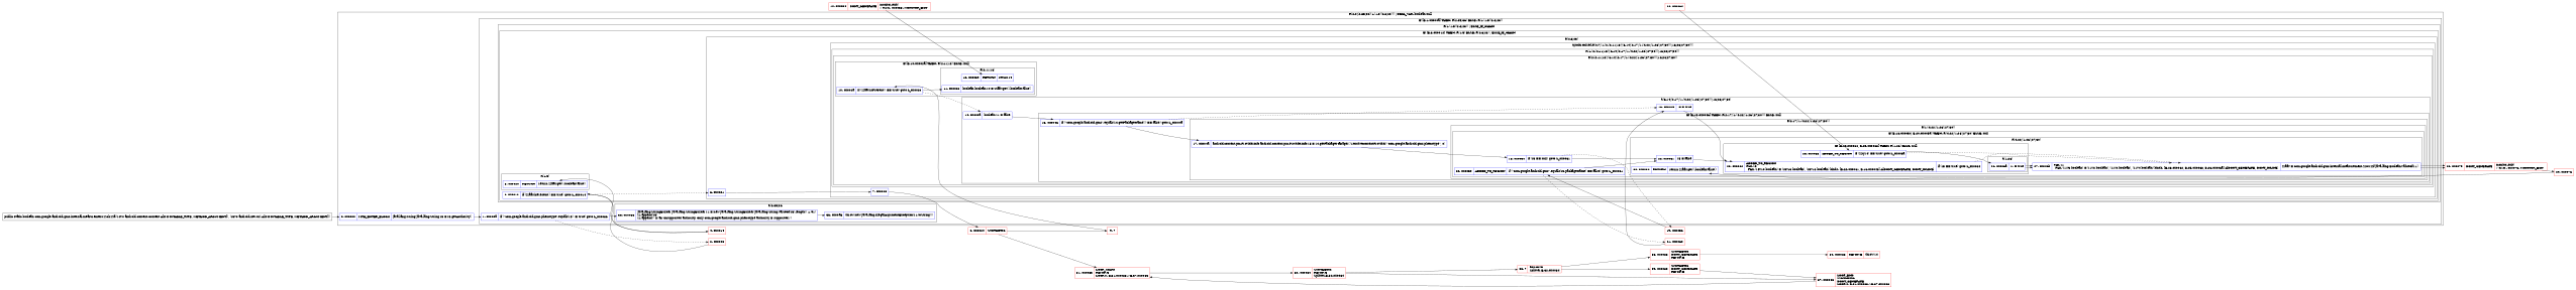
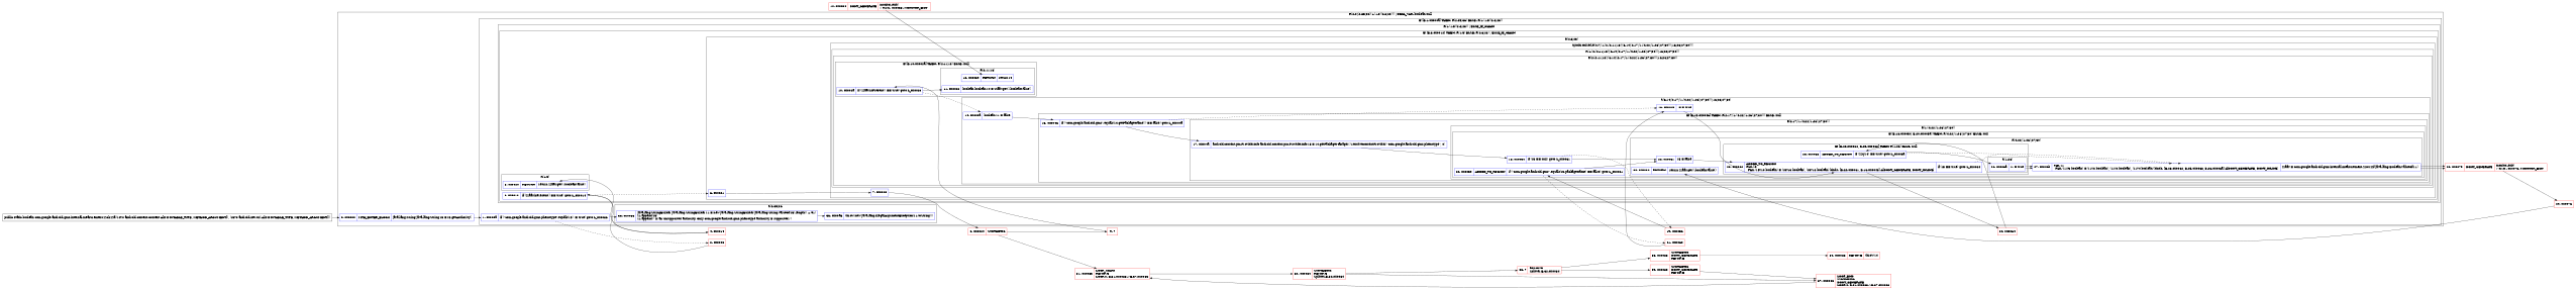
  digraph {
    rankdir=LR
    node [color=blue shape=record]
    n1 [label="{35\:\ 0x0086|java.lang.StringBuilder java.lang.StringBuilder r1 = new java.lang.StringBuilder(java.lang.String.valueOf(r5).length() + 91)\lr1.append(r5)\lr1.append(\" is an unsupported authority. Only com.google.android.gms.phenotype authority is supported.\")\l}"]
    n2 [label="{36\:\ 0x00a6|throw new java.lang.IllegalArgumentException(r1.toString())\l}"]
    n3 [label="{5\:\ 0x0020|RETURN\l|return zzaav.get().booleanValue()\l}"]
    n4 [label="{11\:\ 0x002c|boolean boolean r4 = zzaav.get().booleanValue()\l}"]
    n5 [label="{13\:\ 0x0039|RETURN\l|return r4\l}"]
    n6 [label="{10\:\ 0x002a|if (zzaav.isPresent() == true) goto L_0x002c\l}"]
    n7 [label="{26\:\ 0x006a|r1 = true\l}"]
    n8 [label="{23\:\ 0x0062|ADDED_TO_REGION\lPHI: r5 \l  PHI: (r5v10 boolean) = (r5v13 boolean), (r5v16 boolean) binds: [B:22:0x0061, B:16:0x0048] A[DONT_GENERATE, DONT_INLINE]\l|if (r5 == true) goto L_0x0064\l}"]
    n9 [label="{25\:\ 0x0068|ADDED_TO_REGION\l|if (zzq(r4) == true) goto L_0x006a\l}"]
    n10 [label="{22\:\ 0x0061|r5 = false\l}"]
    n11 [label="{27\:\ 0x006b|PHI: r1 \l  PHI: (r1v3 boolean) = (r1v2 boolean), (r1v2 boolean), (r1v4 boolean) binds: [B:23:0x0062, B:25:0x0068, B:26:0x006a] A[DONT_GENERATE, DONT_INLINE]\l|zzaav = com.google.android.gms.internal.measurement.zzcw.zzf(java.lang.Boolean.valueOf(r1))\l}"]
    n12 [label="{30\:\ 0x0082|RETURN\l|return zzaav.get().booleanValue()\l}"]
    n13 [label="{18\:\ 0x0054|if (r5 == null) goto L_0x0061\l}"]
    n14 [label="{20\:\ 0x005e|ADDED_TO_REGION\l|if (\"com.google.android.gms\".equals(r5.packageName) == false) goto L_0x0061\l}"]
    n15 [label="{17\:\ 0x004a|android.content.pm.ProviderInfo android.content.pm.ProviderInfo r5 = r4.getPackageManager().resolveContentProvider(\"com.google.android.gms.phenotype\", 0)\l}"]
    n16 [label="{15\:\ 0x0046|if (\"com.google.android.gms\".equals(r4.getPackageName()) == false) goto L_0x004a\l}"]
    n17 [label="{14\:\ 0x003a|boolean r1 = false\l}"]
    n18 [label="{16\:\ 0x0048|r5 = true\l}"]
    n19 [label="{7\:\ 0x0023}"]
    n20 [label="{6\:\ 0x0021}"]
    n21 [label="{3\:\ 0x0012|if (zzaav.isPresent() == true) goto L_0x0014\l}"]
    n22 [label="{1\:\ 0x000a|if (\"com.google.android.gms.phenotype\".equals(r5) != true) goto L_0x0086\l}"]
    n23 [label="{0\:\ 0x0000|MTH_ENTER_BLOCK\l|java.lang.String java.lang.String r5 = r5.getAuthority()\l}"]
    n24 [color=red label="{24\:\ 0x0064}"]
    n25 [color=red label="{28\:\ 0x0075|DONT_GENERATE\l|monitor\-exit(\l\/\/ error: 0x0075: MONITOR_EXIT  \l}"]
    n26 [color=red label="{19\:\ 0x0056}"]
    n27 [color=red label="{21\:\ 0x0060}"]
    n28 [color=red label="{8\:\ 0x0024|SYNTHETIC\l}"]
    n29 [color=red label="{4\:\ 0x0014}"]
    n30 [color=red label="{2\:\ 0x000c}"]
    n31 [color=red label="{9\:\ ?}"]
    n32 [color=red label="{31\:\ 0x0083|LOOP_START\lREMOVE\lLOOP:0: B:31:0x0083\-\>B:37:0x0083\l}"]
    n33 [color=red label="{12\:\ 0x0038|DONT_GENERATE\l|monitor\-exit(\l\/\/ error: 0x0038: MONITOR_EXIT  \l}"]
    n34 [color=red label="{29\:\ 0x0076}"]
    n35 [color=red label="{32\:\ 0x0084|SYNTHETIC\lREMOVE\lSplitter:B:32:0x0084\l}"]
    n36 [color=red label="{33\:\ ?|REMOVE\lSplitter:B:32:0x0084\l}"]
    n37 [color=red label="{37\:\ 0x0083|LOOP_END\lSYNTHETIC\lDONT_GENERATE\lLOOP:0: B:31:0x0083\-\>B:37:0x0083\l}"]
    n38 [color=red label="{38\:\ 0x0085|SYNTHETIC\lDONT_GENERATE\lREMOVE\l}"]
    n39 [color=red label="{39\:\ 0x0083|SYNTHETIC\lDONT_GENERATE\lREMOVE\l}"]
    n40 [color=red label="{34\:\ 0x0085|REMOVE\l|throw r4\l}"]
    n41 [label="{public static boolean com.google.android.gms.internal.measurement.zzck.zza((r4v0 android.content.Context A[IMMUTABLE_TYPE, METHOD_ARGUMENT]), (r5v0 android.net.Uri A[IMMUTABLE_TYPE, METHOD_ARGUMENT])) }" color=""]
    subgraph cluster_1 {
      label="R(2:0|(2:35|36)(1:(1:5)(2:6|23))) | DECL_VAR: boolean null\l"
      n23
      subgraph cluster_2 {
        label="IF [B:1:0x000a] THEN: R(2:35|36) ELSE: R(1:(1:5)(2:6|23))"
        n22
        subgraph cluster_3 {
          label="R(2:35|36)"
          n1
          n2
        }
        subgraph cluster_4 {
          label="R(1:(1:5)(2:6|23)) | ELSE_IF_CHAIN\l"
          subgraph cluster_5 {
            label="IF [B:3:0x0012] THEN: R(1:5) ELSE: R(2:6|23) | ELSE_IF_CHAIN\l"
            n21
            subgraph cluster_6 {
              label="R(1:5)"
              n3
            }
            subgraph cluster_7 {
              label="R(2:6|23)"
              n20
              subgraph cluster_8 {
                label="Synchronized:R(2:7|(1:(2:(2:11|13)|(6:14|(2:17|(1:(4:22|(1:26)|27|30)))|16|26|27|30))))"
                n19
                subgraph cluster_9 {
                  label="R(1:(2:(2:11|13)|(6:14|(2:17|(1:(4:22|(1:26)|27|30)))|16|26|27|30)))"
                  subgraph cluster_10 {
                    label="R(2:(2:11|13)|(6:14|(2:17|(1:(4:22|(1:26)|27|30)))|16|26|27|30))"
                    subgraph cluster_11 {
                      label="IF [B:10:0x002a] THEN: R(2:11|13) ELSE: null"
                      n6
                      subgraph cluster_12 {
                        label="R(2:11|13)"
                        n4
                        n5
                      }
                    }
                    subgraph cluster_13 {
                      label="R(6:14|(2:17|(1:(4:22|(1:26)|27|30)))|16|26|27|30)"
                      n17
                      n18
                      subgraph cluster_14 {
                        label="IF [B:15:0x0046] THEN: R(2:17|(1:(4:22|(1:26)|27|30))) ELSE: null"
                        n16
                        subgraph cluster_15 {
                          label="R(2:17|(1:(4:22|(1:26)|27|30)))"
                          n15
                          subgraph cluster_16 {
                            label="R(1:(4:22|(1:26)|27|30))"
                            subgraph cluster_17 {
                              label="IF [B:18:0x0054, B:20:0x005e] THEN: R(4:22|(1:26)|27|30) ELSE: null"
                              n13
                              n14
                              subgraph cluster_18 {
                                label="R(4:22|(1:26)|27|30)"
                                n10
                                n11
                                n12
                                subgraph cluster_19 {
                                  label="IF [B:23:0x0062, B:25:0x0068] THEN: R(1:26) ELSE: null"
                                  n8
                                  n9
                                  subgraph cluster_20 {
                                    label="R(1:26)"
                                    n7
                                  }
                                }
                              }
                            }
                          }
                        }
                      }
                    }
                  }
                }
              }
            }
          }
        }
      }
    }
    n1 -> n2
    n6 -> n4
    n6 -> n17 [style=dashed]
    n7 -> n11
    n7 -> n11
    n8 -> n11 [style=dashed]
+   n8 -> n24
    n9 -> n7
    n9 -> n11 [style=dashed]
    n10 -> n8
    n11 -> n25
    n11 -> n25
    n13 -> n10
    n13 -> n26 [style=dashed]
    n14 -> n10
    n14 -> n27 [style=dashed]
    n15 -> n13
    n16 -> n15
    n16 -> n18 [style=dashed]
    n17 -> n16
    n18 -> n8
    n19 -> n28
    n20 -> n19
    n21 -> n20 [style=dashed]
    n21 -> n29
    n22 -> n1
    n22 -> n30 [style=dashed]
    n23 -> n22
    n24 -> n9
    n25 -> n34
    n26 -> n14
    n27 -> n18
    n28 -> n31
    n28 -> n32
    n29 -> n3
    n30 -> n21
    n31 -> n6
    n32 -> n35
    n33 -> n5
    n34 -> n12
    n35 -> n36
    n35 -> n37
    n36 -> n38
    n36 -> n39
    n37 -> n32
    n38 -> n40
    n39 -> n37
    n41 -> n23
  }
